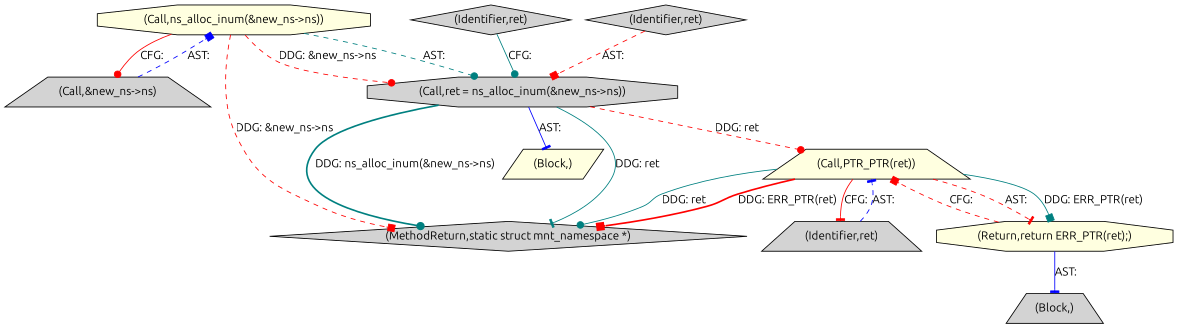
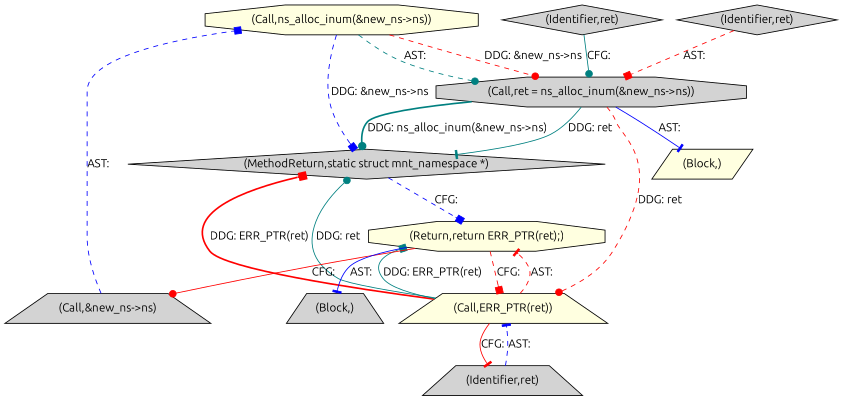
  digraph {
    fontname=Ubuntu
    node [fillcolor=lightgrey fontname=Ubuntu shape=trapezium style=filled]
    edge [arrowhead=dot color=red fontname=Ubuntu style=dashed]
    n1 [fillcolor=lightyellow label="(Call,ns_alloc_inum(&new_ns->ns))" shape=octagon]
    n2 [label="(Call,ret = ns_alloc_inum(&new_ns->ns))" shape=octagon]
    n3 [label="(Call,&new_ns->ns)"]
    n4 [label="(MethodReturn,static struct mnt_namespace *)" shape=diamond]
-   n5 [fillcolor=lightyellow label="(Call,PTR_PTR(ret))"]
+   n5 [fillcolor=lightyellow label="(Call,ERR_PTR(ret))"]
    n6 [fillcolor=lightyellow label="(Block,)" shape=parallelogram]
    n7 [fillcolor=lightyellow label="(Return,return ERR_PTR(ret);)" shape=octagon]
    n8 [label="(Identifier,ret)"]
    n9 [label="(Block,)"]
    n10 [label="(Identifier,ret)" shape=diamond]
    n11 [label="(Identifier,ret)" shape=diamond]
    n1 -> n2 [color=teal label="AST: "]
    n1 -> n2 [label="DDG: &new_ns->ns"]
-   n1 -> n3 [label="CFG: " style=solid]
-   n1 -> n4 [arrowhead=box label="DDG: &new_ns->ns"]
+   n7 -> n3 [label="CFG: " style=solid]
+   n1 -> n4 [arrowhead=box color=blue label="DDG: &new_ns->ns"]
    n2 -> n4 [arrowhead=tee color=teal label="DDG: ret" style=solid]
    n2 -> n4 [color=teal label="DDG: ns_alloc_inum(&new_ns->ns)" style=bold]
    n2 -> n5 [label="DDG: ret"]
    n2 -> n6 [arrowhead=tee color=blue label="AST: " style=solid]
    n3 -> n1 [arrowhead=box color=blue label="AST: "]
+   n4 -> n7 [arrowhead=box color=blue label="CFG: "]
    n5 -> n4 [color=teal label="DDG: ret" style=solid]
    n5 -> n4 [arrowhead=box label="DDG: ERR_PTR(ret)" style=bold]
    n5 -> n7 [arrowhead=tee label="AST: "]
    n5 -> n7 [arrowhead=box color=teal label="DDG: ERR_PTR(ret)" style=solid]
    n5 -> n8 [arrowhead=tee label="CFG: " style=solid]
    n7 -> n5 [arrowhead=box label="CFG: "]
    n7 -> n9 [arrowhead=tee color=blue label="AST: " style=solid]
    n8 -> n5 [arrowhead=tee color=blue label="AST: "]
    n10 -> n2 [arrowhead=box label="AST: "]
    n11 -> n2 [color=teal label="CFG: " style=solid]
  }
